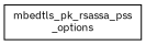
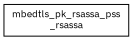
  digraph {
    rankdir=LR
    fontname="IBM Plex Sans"
-   n1 [color=black fillcolor=white fontname="IBM Plex Sans" fontsize=10 height=0.2 label="mbedtls_pk_rsassa_pss\l_options" shape=record style=filled width=0.4]
+   n1 [color=black fillcolor=white fontname="IBM Plex Sans" fontsize=10 height=0.2 label="mbedtls_pk_rsassa_pss\l_rsassa" shape=record style=filled width=0.4]
  }
